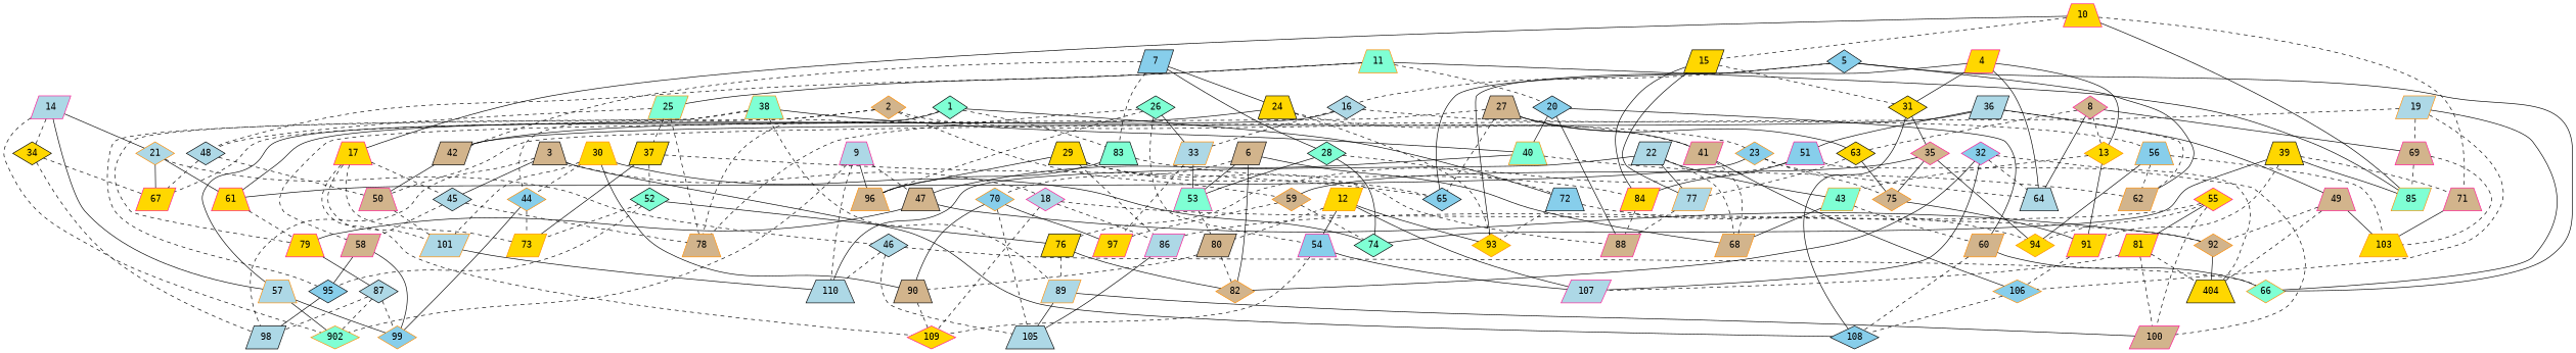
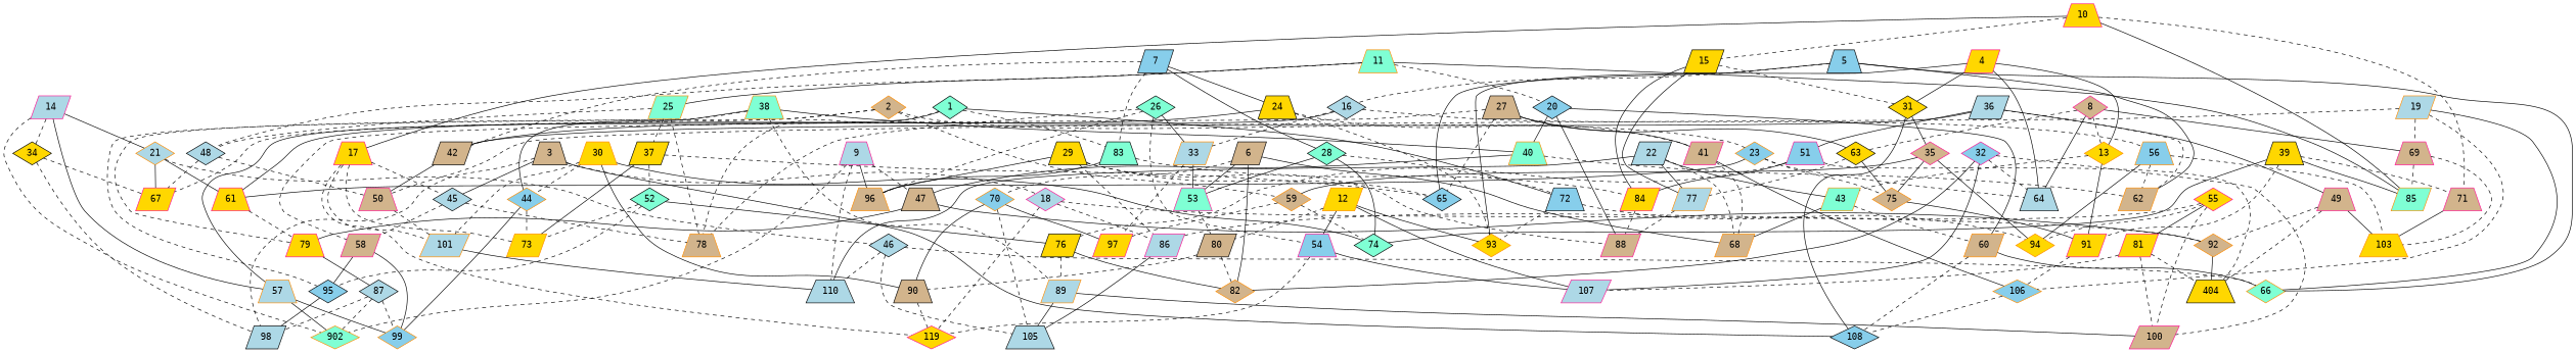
  graph {
    fontname="DejaVu Sans Mono"
    node [color=black fillcolor=gold fontname="DejaVu Sans Mono" shape=diamond style=filled]
    edge [fontname="DejaVu Sans Mono" style=dashed]
    1 [fillcolor=aquamarine]
    57 [color=darkorange fillcolor=lightblue shape=trapezium]
    72 [fillcolor=skyblue shape=trapezium]
    78 [color=darkorange fillcolor=tan shape=trapezium]
    83 [fillcolor=aquamarine shape=trapezium]
    n6 [color=darkorange fillcolor=aquamarine label=902]
    99 [color=darkorange fillcolor=skyblue]
    93 [color=darkorange]
    94 [color=darkorange]
    96 [color=darkorange fillcolor=tan shape=trapezium]
    84 [color=deeppink shape=parallelogram]
    2 [color=darkorange fillcolor=tan]
    23 [color=darkorange fillcolor=skyblue]
    59 [color=darkorange fillcolor=tan]
    67 [color=deeppink shape=parallelogram]
    79 [color=deeppink shape=trapezium]
    64 [fillcolor=lightblue shape=trapezium]
    61 [color=deeppink shape=trapezium]
    75 [color=darkorange fillcolor=tan]
    74 [fillcolor=aquamarine]
    97 [color=deeppink shape=parallelogram]
    87 [fillcolor=lightblue]
    3 [fillcolor=tan shape=trapezium]
    18 [color=deeppink fillcolor=lightblue]
    45 [fillcolor=lightblue]
    98 [fillcolor=lightblue shape=parallelogram]
    108 [fillcolor=skyblue]
-   109 [color=deeppink]
+   109 [color=deeppink label=119]
    86 [color=deeppink fillcolor=lightblue shape=parallelogram]
    92 [color=darkorange fillcolor=tan]
    58 [color=deeppink fillcolor=tan shape=parallelogram]
    4 [color=deeppink shape=parallelogram]
    13 [color=darkorange]
    31
    43 [color=darkorange fillcolor=aquamarine shape=parallelogram]
    91 [color=deeppink shape=parallelogram]
    35 [color=deeppink fillcolor=tan]
-   5 [fillcolor=skyblue]
+   5 [fillcolor=skyblue shape=trapezium]
    16 [fillcolor=lightblue]
    62 [color=darkorange fillcolor=tan shape=parallelogram]
    65 [fillcolor=skyblue]
    66 [color=darkorange fillcolor=aquamarine]
    33 [color=darkorange fillcolor=lightblue shape=parallelogram]
    56 [color=darkorange fillcolor=skyblue shape=trapezium]
    6 [fillcolor=tan shape=parallelogram]
    53 [color=deeppink fillcolor=aquamarine shape=trapezium]
    68 [color=darkorange fillcolor=tan shape=parallelogram]
    70 [color=darkorange fillcolor=skyblue]
    82 [color=darkorange fillcolor=tan]
    80 [fillcolor=tan shape=parallelogram]
    90 [fillcolor=tan shape=trapezium]
    105 [fillcolor=lightblue shape=trapezium]
    7 [fillcolor=skyblue shape=parallelogram]
    24 [shape=trapezium]
    28 [fillcolor=aquamarine]
    42 [fillcolor=tan shape=parallelogram]
    41 [color=deeppink fillcolor=tan shape=parallelogram]
    50 [color=deeppink fillcolor=tan shape=trapezium]
    8 [color=deeppink fillcolor=tan]
    63
    69 [color=deeppink fillcolor=tan shape=trapezium]
    77 [color=darkorange fillcolor=lightblue shape=parallelogram]
    85 [color=darkorange fillcolor=aquamarine shape=parallelogram]
    103 [color=darkorange shape=trapezium]
    9 [color=deeppink fillcolor=lightblue shape=trapezium]
    47 [fillcolor=tan shape=trapezium]
    110 [fillcolor=lightblue shape=trapezium]
    10 [color=deeppink shape=trapezium]
    15 [shape=parallelogram]
    17 [color=deeppink shape=trapezium]
    71 [color=deeppink fillcolor=tan shape=trapezium]
    73 [color=darkorange shape=parallelogram]
    101 [color=darkorange fillcolor=lightblue shape=parallelogram]
    11 [color=darkorange fillcolor=aquamarine shape=trapezium]
    20 [fillcolor=skyblue]
    25 [color=darkorange fillcolor=aquamarine shape=parallelogram]
    48 [fillcolor=lightblue]
    40 [color=darkorange fillcolor=aquamarine shape=trapezium]
    60 [color=darkorange fillcolor=tan shape=parallelogram]
    88 [color=deeppink fillcolor=tan shape=parallelogram]
    37 [shape=parallelogram]
    12 [color=darkorange shape=parallelogram]
    54 [color=deeppink fillcolor=skyblue shape=trapezium]
    107 [color=deeppink fillcolor=lightblue shape=parallelogram]
    106 [color=darkorange fillcolor=skyblue]
    14 [color=deeppink fillcolor=lightblue shape=parallelogram]
    21 [color=darkorange fillcolor=lightblue]
    34
    46 [fillcolor=lightblue]
    n90 [label=404 shape=trapezium]
    19 [color=darkorange fillcolor=lightblue shape=parallelogram]
    22 [fillcolor=lightblue shape=parallelogram]
    52 [fillcolor=aquamarine]
    26 [fillcolor=aquamarine]
    27 [fillcolor=tan shape=trapezium]
    95 [fillcolor=skyblue]
    29 [shape=trapezium]
    30 [color=darkorange shape=trapezium]
    44 [color=darkorange fillcolor=skyblue]
    32 [color=deeppink fillcolor=skyblue]
    100 [color=deeppink fillcolor=tan shape=parallelogram]
    36 [fillcolor=lightblue shape=parallelogram]
    49 [color=deeppink fillcolor=tan shape=trapezium]
    51 [color=deeppink fillcolor=skyblue shape=trapezium]
    76 [shape=parallelogram]
    38 [color=darkorange fillcolor=aquamarine shape=trapezium]
    89 [color=darkorange fillcolor=lightblue shape=parallelogram]
    39 [shape=trapezium]
    55 [color=deeppink]
    81 [color=deeppink shape=parallelogram]
    1 -- 57 [style=solid]
    1 -- 72 [style=solid]
    1 -- 78
    1 -- 83
    57 -- n6 [style=solid]
    57 -- 99 [style=solid]
    72 -- 93
    72 -- 94
    83 -- 96 [style=solid]
    83 -- 84
    84 -- 88
    2 -- 23
    2 -- 59
    2 -- 67
    2 -- 79
    23 -- 64
    23 -- 61 [style=solid]
    23 -- 75
    59 -- 74
    59 -- 97
    79 -- 87 [style=solid]
    61 -- 79
    75 -- 91 [style=solid]
    87 -- n6
    87 -- 99
    87 -- 98
    3 -- 18
    3 -- 45 [style=solid]
    3 -- 98
    3 -- 108 [style=solid]
    18 -- 109
    18 -- 86
    18 -- 92
    45 -- 78
    45 -- 58
    86 -- 105 [style=solid]
    92 -- n90 [style=solid]
    58 -- 99 [style=solid]
    58 -- 95 [style=solid]
    4 -- 93 [style=solid]
    4 -- 64 [style=solid]
    4 -- 13 [style=solid]
    4 -- 31 [style=solid]
    13 -- 43
    13 -- 91 [style=solid]
    31 -- 108 [style=solid]
    31 -- 35 [style=solid]
    43 -- 68 [style=solid]
    43 -- 60
    91 -- 106
    35 -- 94 [style=solid]
    35 -- 59 [style=solid]
    35 -- 75 [style=solid]
    5 -- 16
    5 -- 62 [style=solid]
    5 -- 65 [style=solid]
    5 -- 66 [style=solid]
    16 -- 61 [style=solid]
    16 -- 33
    16 -- 56
    33 -- 97
    33 -- 53 [style=solid]
    56 -- 94 [style=solid]
    56 -- 62
    56 -- 103
    6 -- 53 [style=solid]
    6 -- 68 [style=solid]
    6 -- 70
    6 -- 82 [style=solid]
    53 -- 80
    70 -- 97 [style=solid]
    70 -- 90 [style=solid]
    70 -- 105
    80 -- 82
    80 -- 90
    90 -- 109
    7 -- 83
    7 -- 24 [style=solid]
    7 -- 28 [style=solid]
    7 -- 42
    24 -- 93
    24 -- 42 [style=solid]
    24 -- 41
    28 -- 72
    28 -- 74 [style=solid]
    28 -- 53 [style=solid]
    42 -- 50 [style=solid]
    41 -- 68
    41 -- 106 [style=solid]
    50 -- 101
    8 -- 64 [style=solid]
    8 -- 13
    8 -- 63
    8 -- 69 [style=solid]
    63 -- 75 [style=solid]
    63 -- 77
    69 -- 85
    69 -- 103
    77 -- 88
    9 -- n6
    9 -- 96 [style=solid]
    9 -- 47
    9 -- 110
    47 -- 79 [style=solid]
    47 -- 92 [style=solid]
    10 -- 85 [style=solid]
    10 -- 15
    10 -- 17 [style=solid]
    10 -- 71
    15 -- 84 [style=solid]
    15 -- 31
    15 -- 77 [style=solid]
    17 -- 45
    17 -- 109
    17 -- 73
    17 -- 101
    71 -- 103 [style=solid]
    101 -- 110 [style=solid]
    11 -- 85 [style=solid]
    11 -- 20
    11 -- 25 [style=solid]
    11 -- 48
    20 -- 40 [style=solid]
    20 -- 60 [style=solid]
    20 -- 88 [style=solid]
    25 -- 78
    25 -- 48
    25 -- 37
    48 -- 67
    48 -- 50
    40 -- 62
    40 -- 47 [style=solid]
    60 -- 108
    60 -- 66 [style=solid]
    37 -- 65
    37 -- 73 [style=solid]
    37 -- 52
    12 -- 93 [style=solid]
    12 -- 80
    12 -- 54 [style=solid]
    12 -- 107 [style=solid]
    54 -- 109
    54 -- 107 [style=solid]
    106 -- 108
    14 -- 57 [style=solid]
    14 -- n6
    14 -- 21 [style=solid]
    14 -- 34
    21 -- 67 [style=solid]
    21 -- 61 [style=solid]
    21 -- 46
    34 -- 67
    34 -- 98
    46 -- 66
    46 -- 105
    46 -- 110
    19 -- 66 [style=solid]
    19 -- 50
    19 -- 69
    19 -- 106
    22 -- 43 [style=solid]
    22 -- 68
    22 -- 77 [style=solid]
    22 -- 110 [style=solid]
    52 -- 73
    52 -- 95
    52 -- 76 [style=solid]
    26 -- 78
    26 -- 96
    26 -- 33 [style=solid]
    26 -- 54
    27 -- 58
    27 -- 65
    27 -- 41 [style=solid]
    27 -- 63 [style=solid]
    95 -- 98 [style=solid]
    29 -- 96 [style=solid]
    29 -- 86
    29 -- 65
    29 -- 88
    30 -- 74 [style=solid]
    30 -- 90 [style=solid]
    30 -- 101
    30 -- 44
    44 -- 99 [style=solid]
    44 -- 73
    32 -- 64
    32 -- 82 [style=solid]
    32 -- 107 [style=solid]
    32 -- 100
    36 -- 62
    36 -- 42 [style=solid]
    36 -- 49 [style=solid]
    36 -- 51 [style=solid]
    49 -- 92
    49 -- 103 [style=solid]
    49 -- n90
    51 -- 84 [style=solid]
    51 -- n90
    51 -- 76
    76 -- 82 [style=solid]
    76 -- 89
    38 -- 40 [style=solid]
    38 -- 95
-   38 -- 44
+   38 -- 44 [style=solid]
    38 -- 89
    89 -- 105 [style=solid]
    89 -- 100 [style=solid]
    39 -- 74 [style=solid]
    39 -- 91
    39 -- 85 [style=solid]
    39 -- 71
    55 -- 94
    55 -- 86
    55 -- 100
    55 -- 81 [style=solid]
    81 -- 107
    81 -- n90
    81 -- 100
  }
